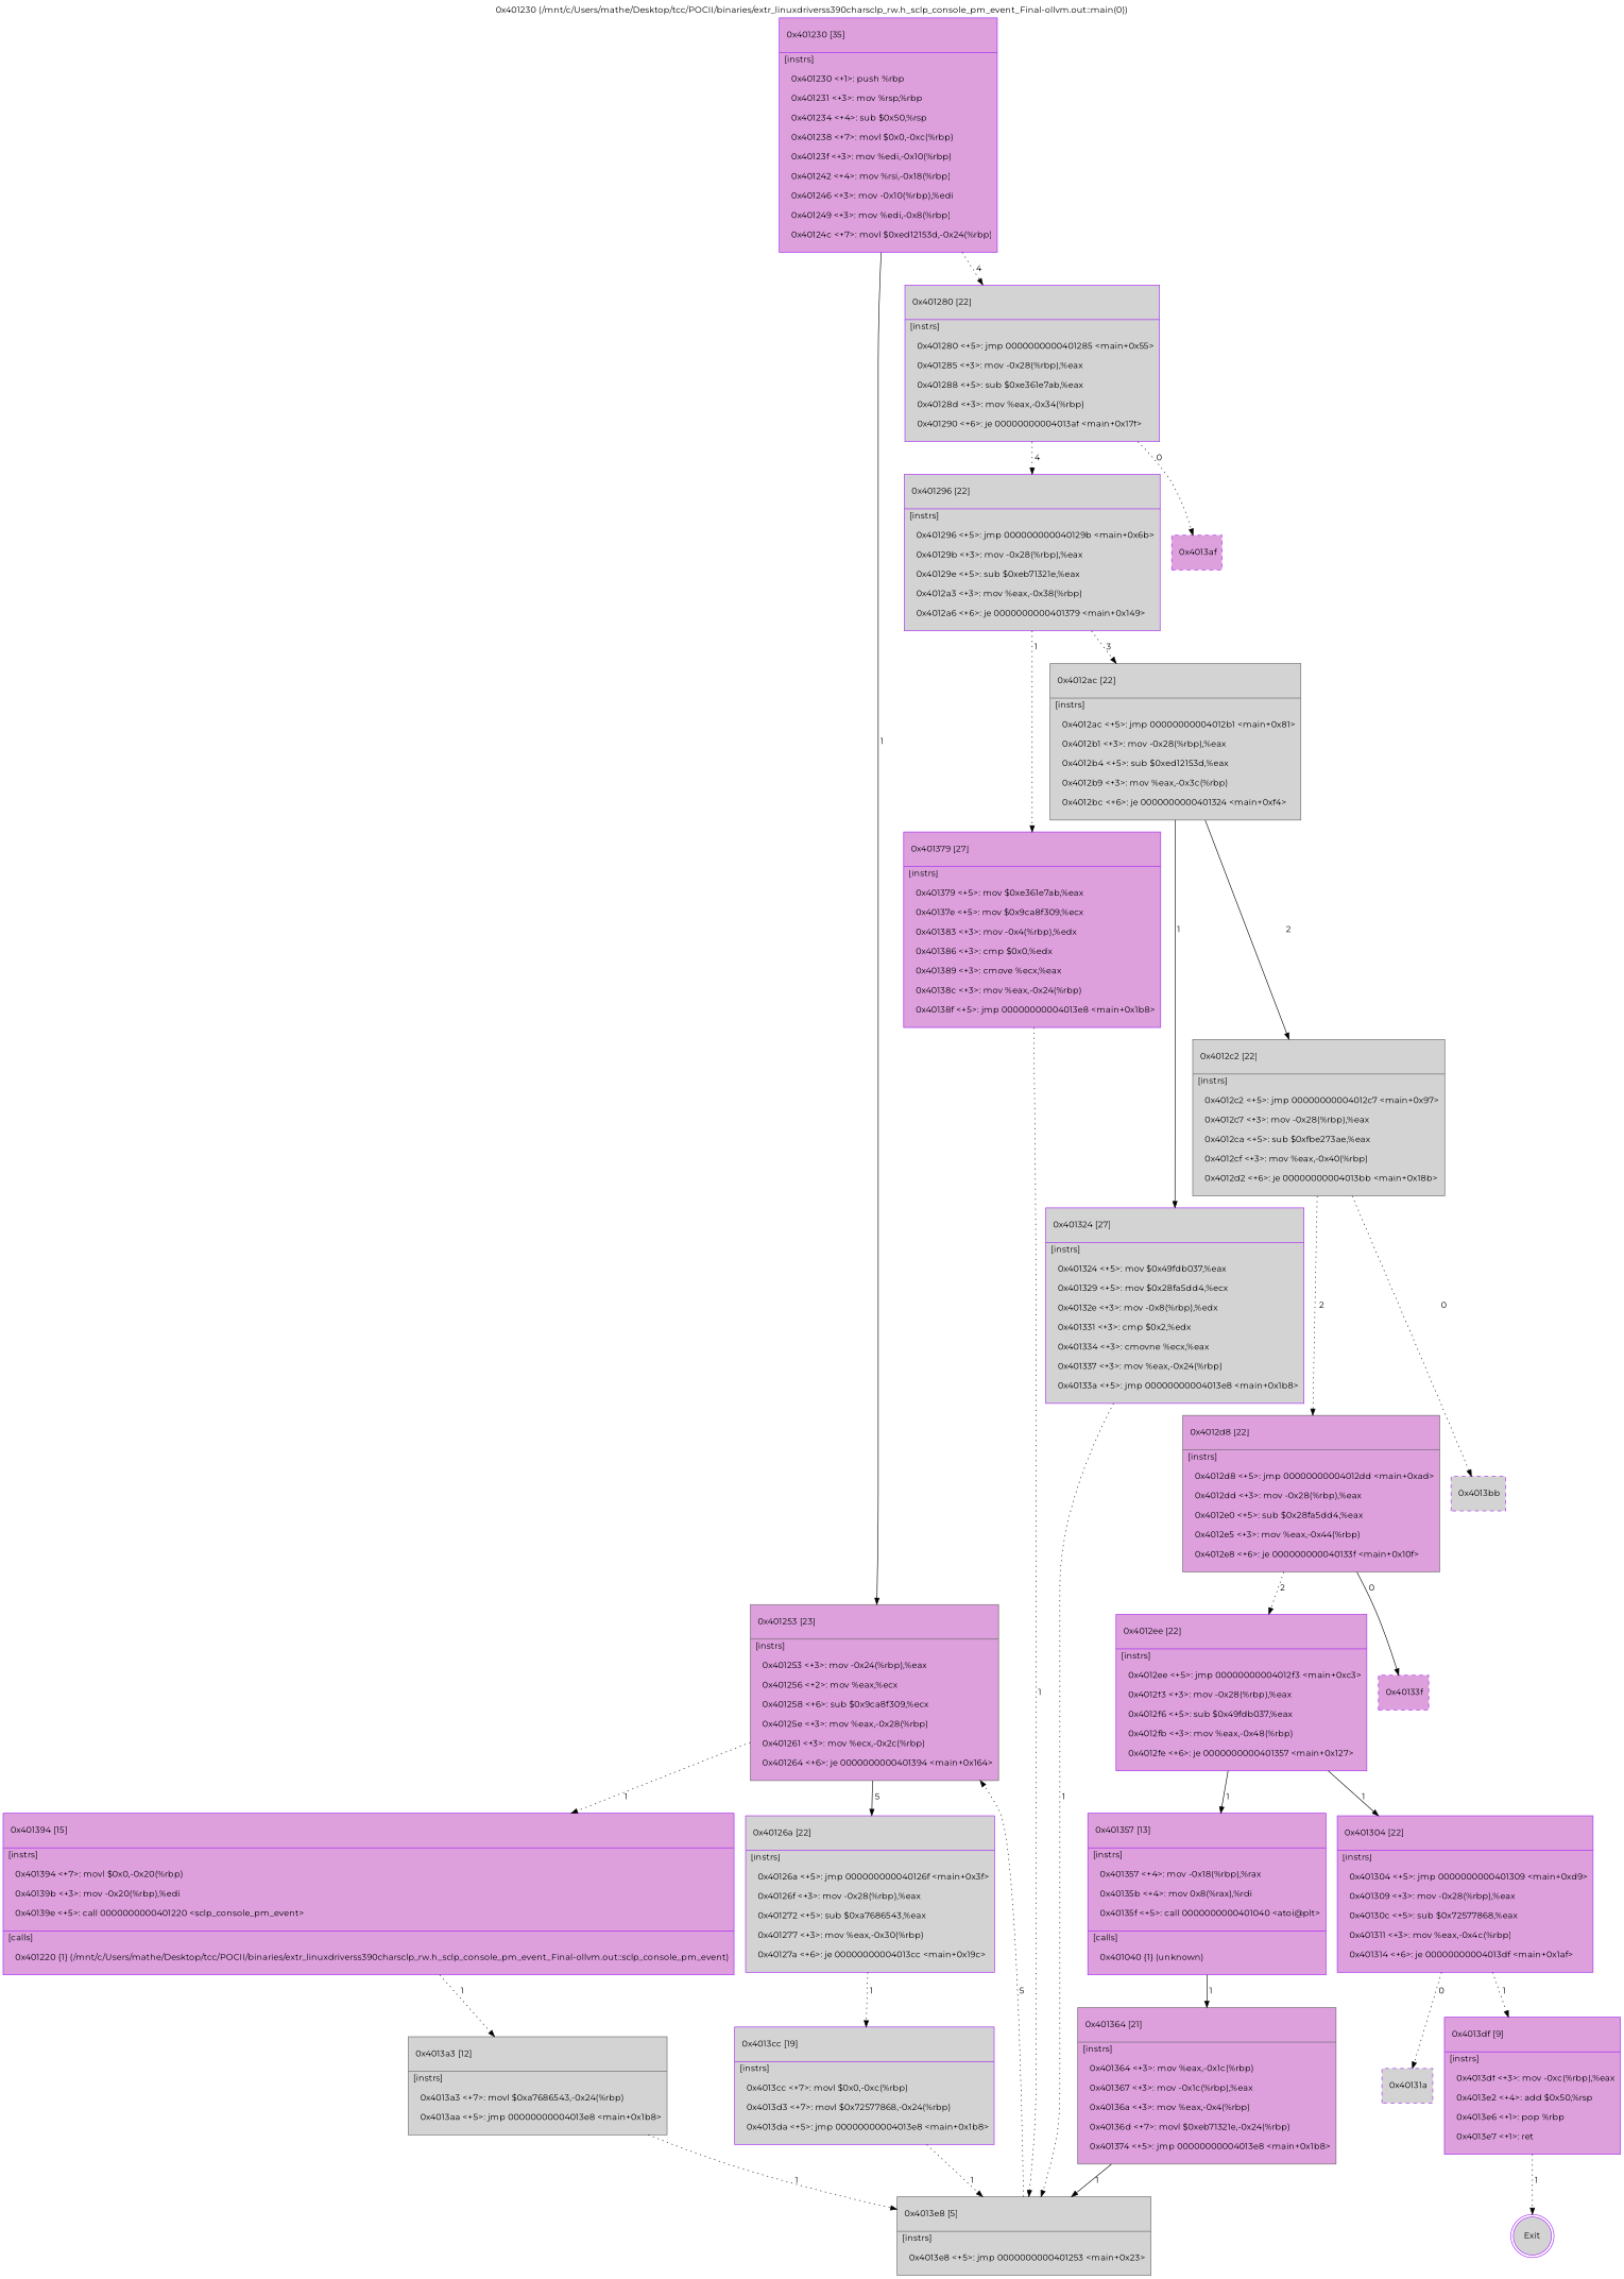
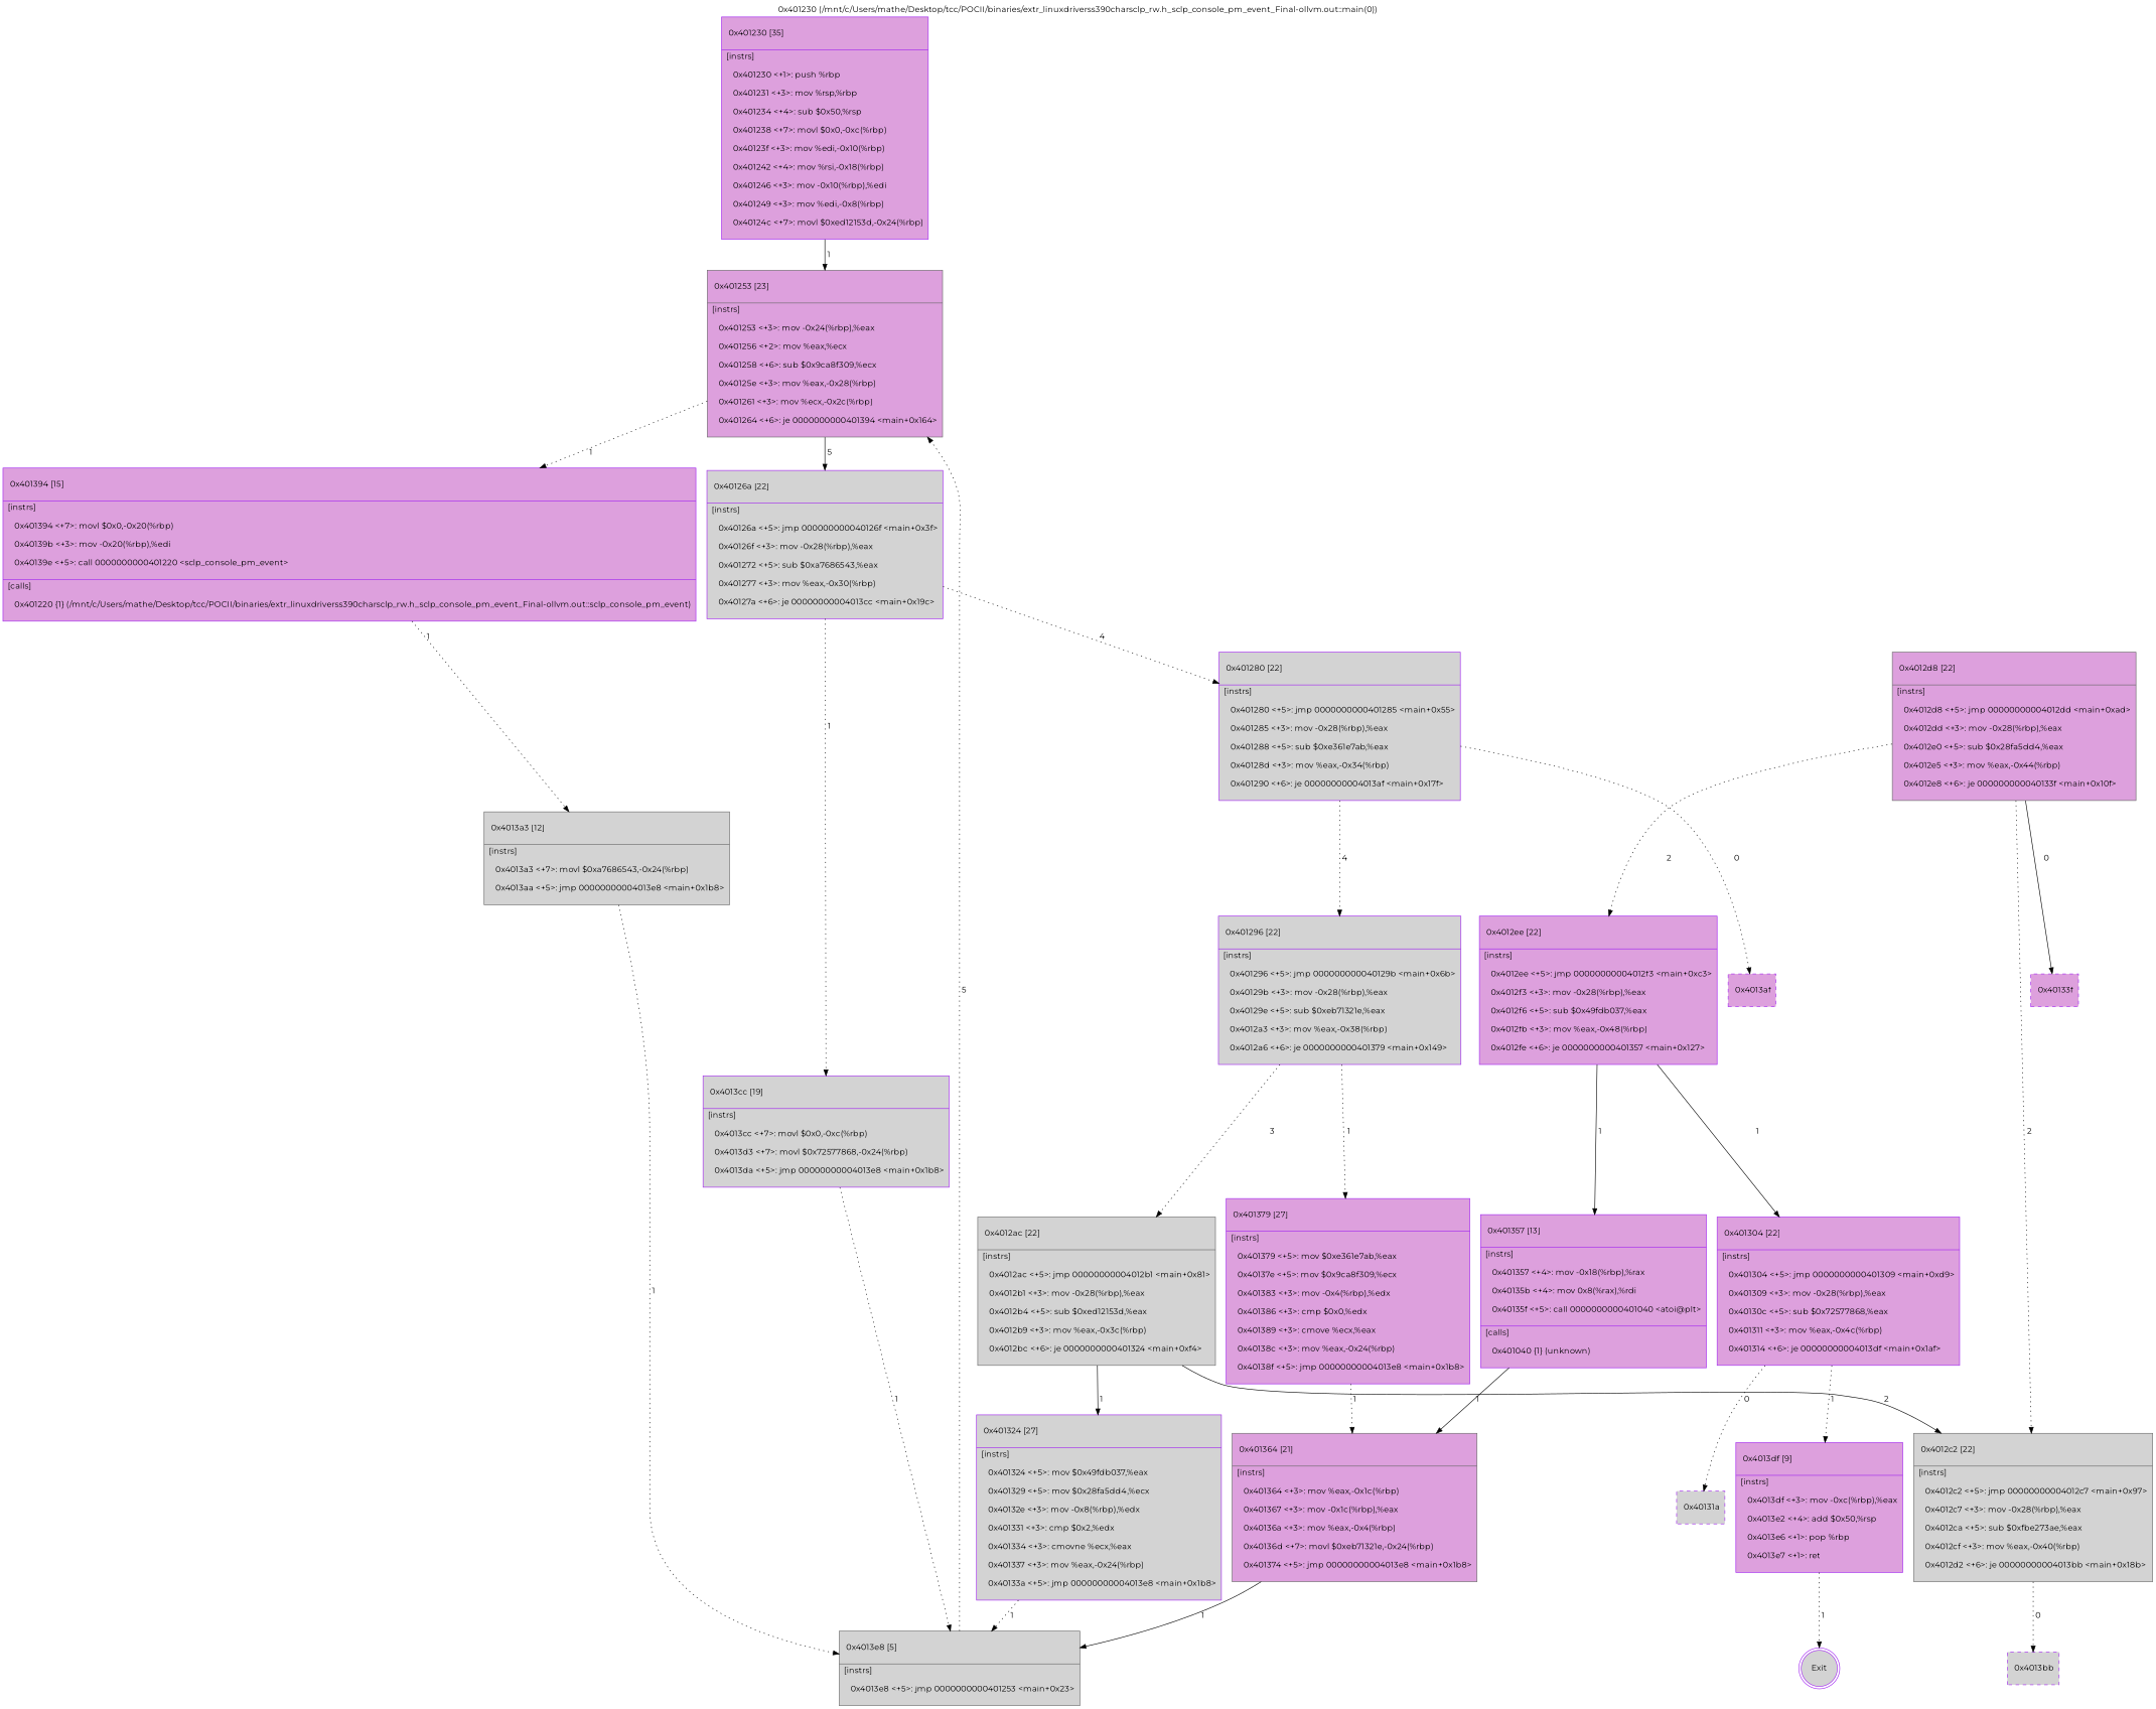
  digraph {
    fontname=Montserrat
    label="0x401230 (/mnt/c/Users/mathe/Desktop/tcc/POCII/binaries/extr_linuxdriverss390charsclp_rw.h_sclp_console_pm_event_Final-ollvm.out::main(0))"
    labelloc=t
    node [color=purple fillcolor=plum fontname=Montserrat shape=record style=filled]
    edge [fontname=Montserrat style=dotted]
    n1 [label="{\n     0x401230 [35]\l\n     | [instrs]\l\n     &nbsp;&nbsp;0x401230 \<+1\>: push %rbp\l\n     &nbsp;&nbsp;0x401231 \<+3\>: mov %rsp,%rbp\l\n     &nbsp;&nbsp;0x401234 \<+4\>: sub $0x50,%rsp\l\n     &nbsp;&nbsp;0x401238 \<+7\>: movl $0x0,-0xc(%rbp)\l\n     &nbsp;&nbsp;0x40123f \<+3\>: mov %edi,-0x10(%rbp)\l\n     &nbsp;&nbsp;0x401242 \<+4\>: mov %rsi,-0x18(%rbp)\l\n     &nbsp;&nbsp;0x401246 \<+3\>: mov -0x10(%rbp),%edi\l\n     &nbsp;&nbsp;0x401249 \<+3\>: mov %edi,-0x8(%rbp)\l\n     &nbsp;&nbsp;0x40124c \<+7\>: movl $0xed12153d,-0x24(%rbp)\l\n  }"]
    n2 [color=gray40 label="{\n     0x401253 [23]\l\n     | [instrs]\l\n     &nbsp;&nbsp;0x401253 \<+3\>: mov -0x24(%rbp),%eax\l\n     &nbsp;&nbsp;0x401256 \<+2\>: mov %eax,%ecx\l\n     &nbsp;&nbsp;0x401258 \<+6\>: sub $0x9ca8f309,%ecx\l\n     &nbsp;&nbsp;0x40125e \<+3\>: mov %eax,-0x28(%rbp)\l\n     &nbsp;&nbsp;0x401261 \<+3\>: mov %ecx,-0x2c(%rbp)\l\n     &nbsp;&nbsp;0x401264 \<+6\>: je 0000000000401394 \<main+0x164\>\l\n  }"]
    n3 [label="{\n     0x401394 [15]\l\n     | [instrs]\l\n     &nbsp;&nbsp;0x401394 \<+7\>: movl $0x0,-0x20(%rbp)\l\n     &nbsp;&nbsp;0x40139b \<+3\>: mov -0x20(%rbp),%edi\l\n     &nbsp;&nbsp;0x40139e \<+5\>: call 0000000000401220 \<sclp_console_pm_event\>\l\n     | [calls]\l\n     &nbsp;&nbsp;0x401220 \{1\} (/mnt/c/Users/mathe/Desktop/tcc/POCII/binaries/extr_linuxdriverss390charsclp_rw.h_sclp_console_pm_event_Final-ollvm.out::sclp_console_pm_event)\l\n  }"]
    n4 [fillcolor=lightgrey label="{\n     0x40126a [22]\l\n     | [instrs]\l\n     &nbsp;&nbsp;0x40126a \<+5\>: jmp 000000000040126f \<main+0x3f\>\l\n     &nbsp;&nbsp;0x40126f \<+3\>: mov -0x28(%rbp),%eax\l\n     &nbsp;&nbsp;0x401272 \<+5\>: sub $0xa7686543,%eax\l\n     &nbsp;&nbsp;0x401277 \<+3\>: mov %eax,-0x30(%rbp)\l\n     &nbsp;&nbsp;0x40127a \<+6\>: je 00000000004013cc \<main+0x19c\>\l\n  }"]
    n5 [color=gray40 fillcolor=lightgrey label="{\n     0x4013a3 [12]\l\n     | [instrs]\l\n     &nbsp;&nbsp;0x4013a3 \<+7\>: movl $0xa7686543,-0x24(%rbp)\l\n     &nbsp;&nbsp;0x4013aa \<+5\>: jmp 00000000004013e8 \<main+0x1b8\>\l\n  }"]
    n6 [fillcolor=lightgrey label="{\n     0x4013cc [19]\l\n     | [instrs]\l\n     &nbsp;&nbsp;0x4013cc \<+7\>: movl $0x0,-0xc(%rbp)\l\n     &nbsp;&nbsp;0x4013d3 \<+7\>: movl $0x72577868,-0x24(%rbp)\l\n     &nbsp;&nbsp;0x4013da \<+5\>: jmp 00000000004013e8 \<main+0x1b8\>\l\n  }"]
    n7 [fillcolor=lightgrey label="{\n     0x401280 [22]\l\n     | [instrs]\l\n     &nbsp;&nbsp;0x401280 \<+5\>: jmp 0000000000401285 \<main+0x55\>\l\n     &nbsp;&nbsp;0x401285 \<+3\>: mov -0x28(%rbp),%eax\l\n     &nbsp;&nbsp;0x401288 \<+5\>: sub $0xe361e7ab,%eax\l\n     &nbsp;&nbsp;0x40128d \<+3\>: mov %eax,-0x34(%rbp)\l\n     &nbsp;&nbsp;0x401290 \<+6\>: je 00000000004013af \<main+0x17f\>\l\n  }"]
    n8 [color=gray40 fillcolor=lightgrey label="{\n     0x4013e8 [5]\l\n     | [instrs]\l\n     &nbsp;&nbsp;0x4013e8 \<+5\>: jmp 0000000000401253 \<main+0x23\>\l\n  }"]
    n9 [label="{\n     0x4013af\l\n  }" style="dashed,filled"]
    n10 [fillcolor=lightgrey label="{\n     0x401296 [22]\l\n     | [instrs]\l\n     &nbsp;&nbsp;0x401296 \<+5\>: jmp 000000000040129b \<main+0x6b\>\l\n     &nbsp;&nbsp;0x40129b \<+3\>: mov -0x28(%rbp),%eax\l\n     &nbsp;&nbsp;0x40129e \<+5\>: sub $0xeb71321e,%eax\l\n     &nbsp;&nbsp;0x4012a3 \<+3\>: mov %eax,-0x38(%rbp)\l\n     &nbsp;&nbsp;0x4012a6 \<+6\>: je 0000000000401379 \<main+0x149\>\l\n  }"]
    Exit [fillcolor=lightgrey height=0.3 peripheries=2 shape=circle width=0.3]
    n12 [label="{\n     0x401379 [27]\l\n     | [instrs]\l\n     &nbsp;&nbsp;0x401379 \<+5\>: mov $0xe361e7ab,%eax\l\n     &nbsp;&nbsp;0x40137e \<+5\>: mov $0x9ca8f309,%ecx\l\n     &nbsp;&nbsp;0x401383 \<+3\>: mov -0x4(%rbp),%edx\l\n     &nbsp;&nbsp;0x401386 \<+3\>: cmp $0x0,%edx\l\n     &nbsp;&nbsp;0x401389 \<+3\>: cmove %ecx,%eax\l\n     &nbsp;&nbsp;0x40138c \<+3\>: mov %eax,-0x24(%rbp)\l\n     &nbsp;&nbsp;0x40138f \<+5\>: jmp 00000000004013e8 \<main+0x1b8\>\l\n  }"]
    n13 [color=gray40 fillcolor=lightgrey label="{\n     0x4012ac [22]\l\n     | [instrs]\l\n     &nbsp;&nbsp;0x4012ac \<+5\>: jmp 00000000004012b1 \<main+0x81\>\l\n     &nbsp;&nbsp;0x4012b1 \<+3\>: mov -0x28(%rbp),%eax\l\n     &nbsp;&nbsp;0x4012b4 \<+5\>: sub $0xed12153d,%eax\l\n     &nbsp;&nbsp;0x4012b9 \<+3\>: mov %eax,-0x3c(%rbp)\l\n     &nbsp;&nbsp;0x4012bc \<+6\>: je 0000000000401324 \<main+0xf4\>\l\n  }"]
    n14 [fillcolor=lightgrey label="{\n     0x40131a\l\n  }" style="dashed,filled"]
    n15 [fillcolor=lightgrey label="{\n     0x401324 [27]\l\n     | [instrs]\l\n     &nbsp;&nbsp;0x401324 \<+5\>: mov $0x49fdb037,%eax\l\n     &nbsp;&nbsp;0x401329 \<+5\>: mov $0x28fa5dd4,%ecx\l\n     &nbsp;&nbsp;0x40132e \<+3\>: mov -0x8(%rbp),%edx\l\n     &nbsp;&nbsp;0x401331 \<+3\>: cmp $0x2,%edx\l\n     &nbsp;&nbsp;0x401334 \<+3\>: cmovne %ecx,%eax\l\n     &nbsp;&nbsp;0x401337 \<+3\>: mov %eax,-0x24(%rbp)\l\n     &nbsp;&nbsp;0x40133a \<+5\>: jmp 00000000004013e8 \<main+0x1b8\>\l\n  }"]
    n16 [color=gray40 fillcolor=lightgrey label="{\n     0x4012c2 [22]\l\n     | [instrs]\l\n     &nbsp;&nbsp;0x4012c2 \<+5\>: jmp 00000000004012c7 \<main+0x97\>\l\n     &nbsp;&nbsp;0x4012c7 \<+3\>: mov -0x28(%rbp),%eax\l\n     &nbsp;&nbsp;0x4012ca \<+5\>: sub $0xfbe273ae,%eax\l\n     &nbsp;&nbsp;0x4012cf \<+3\>: mov %eax,-0x40(%rbp)\l\n     &nbsp;&nbsp;0x4012d2 \<+6\>: je 00000000004013bb \<main+0x18b\>\l\n  }"]
    n17 [label="{\n     0x4013df [9]\l\n     | [instrs]\l\n     &nbsp;&nbsp;0x4013df \<+3\>: mov -0xc(%rbp),%eax\l\n     &nbsp;&nbsp;0x4013e2 \<+4\>: add $0x50,%rsp\l\n     &nbsp;&nbsp;0x4013e6 \<+1\>: pop %rbp\l\n     &nbsp;&nbsp;0x4013e7 \<+1\>: ret\l\n  }"]
    n18 [fillcolor=lightgrey label="{\n     0x4013bb\l\n  }" style="dashed,filled"]
    n19 [color=gray40 label="{\n     0x4012d8 [22]\l\n     | [instrs]\l\n     &nbsp;&nbsp;0x4012d8 \<+5\>: jmp 00000000004012dd \<main+0xad\>\l\n     &nbsp;&nbsp;0x4012dd \<+3\>: mov -0x28(%rbp),%eax\l\n     &nbsp;&nbsp;0x4012e0 \<+5\>: sub $0x28fa5dd4,%eax\l\n     &nbsp;&nbsp;0x4012e5 \<+3\>: mov %eax,-0x44(%rbp)\l\n     &nbsp;&nbsp;0x4012e8 \<+6\>: je 000000000040133f \<main+0x10f\>\l\n  }"]
    n20 [label="{\n     0x40133f\l\n  }" style="dashed,filled"]
    n21 [label="{\n     0x4012ee [22]\l\n     | [instrs]\l\n     &nbsp;&nbsp;0x4012ee \<+5\>: jmp 00000000004012f3 \<main+0xc3\>\l\n     &nbsp;&nbsp;0x4012f3 \<+3\>: mov -0x28(%rbp),%eax\l\n     &nbsp;&nbsp;0x4012f6 \<+5\>: sub $0x49fdb037,%eax\l\n     &nbsp;&nbsp;0x4012fb \<+3\>: mov %eax,-0x48(%rbp)\l\n     &nbsp;&nbsp;0x4012fe \<+6\>: je 0000000000401357 \<main+0x127\>\l\n  }"]
    n22 [color=gray40 label="{\n     0x401364 [21]\l\n     | [instrs]\l\n     &nbsp;&nbsp;0x401364 \<+3\>: mov %eax,-0x1c(%rbp)\l\n     &nbsp;&nbsp;0x401367 \<+3\>: mov -0x1c(%rbp),%eax\l\n     &nbsp;&nbsp;0x40136a \<+3\>: mov %eax,-0x4(%rbp)\l\n     &nbsp;&nbsp;0x40136d \<+7\>: movl $0xeb71321e,-0x24(%rbp)\l\n     &nbsp;&nbsp;0x401374 \<+5\>: jmp 00000000004013e8 \<main+0x1b8\>\l\n  }"]
    n23 [label="{\n     0x401304 [22]\l\n     | [instrs]\l\n     &nbsp;&nbsp;0x401304 \<+5\>: jmp 0000000000401309 \<main+0xd9\>\l\n     &nbsp;&nbsp;0x401309 \<+3\>: mov -0x28(%rbp),%eax\l\n     &nbsp;&nbsp;0x40130c \<+5\>: sub $0x72577868,%eax\l\n     &nbsp;&nbsp;0x401311 \<+3\>: mov %eax,-0x4c(%rbp)\l\n     &nbsp;&nbsp;0x401314 \<+6\>: je 00000000004013df \<main+0x1af\>\l\n  }"]
    n24 [label="{\n     0x401357 [13]\l\n     | [instrs]\l\n     &nbsp;&nbsp;0x401357 \<+4\>: mov -0x18(%rbp),%rax\l\n     &nbsp;&nbsp;0x40135b \<+4\>: mov 0x8(%rax),%rdi\l\n     &nbsp;&nbsp;0x40135f \<+5\>: call 0000000000401040 \<atoi@plt\>\l\n     | [calls]\l\n     &nbsp;&nbsp;0x401040 \{1\} (unknown)\l\n  }"]
    n1 -> n2 [label=" 1" style=solid]
    n2 -> n3 [label=" 1"]
    n2 -> n4 [label=" 5" style=solid]
    n3 -> n5 [label=" 1"]
    n4 -> n6 [label=" 1"]
-   n1 -> n7 [label=" 4"]
+   n4 -> n7 [label=" 4"]
    n5 -> n8 [label=" 1"]
    n6 -> n8 [label=" 1"]
    n7 -> n9 [label=" 0"]
    n7 -> n10 [label=" 4"]
    n8 -> n2 [label=" 5"]
    n10 -> n12 [label=" 1"]
    n10 -> n13 [label=" 3"]
-   n12 -> n8 [label=" 1"]
+   n12 -> n22 [label=" 1"]
    n13 -> n15 [label=" 1" style=solid]
    n13 -> n16 [label=" 2" style=solid]
    n15 -> n8 [label=" 1"]
    n16 -> n18 [label=" 0"]
-   n16 -> n19 [label=" 2"]
+   n19 -> n16 [label=" 2"]
    n17 -> Exit [label=" 1"]
    n19 -> n20 [label=" 0" style=solid]
    n19 -> n21 [label=" 2"]
    n21 -> n23 [label=" 1" style=solid]
    n21 -> n24 [label=" 1" style=solid]
    n22 -> n8 [label=" 1" style=solid]
    n23 -> n14 [label=" 0"]
    n23 -> n17 [label=" 1"]
    n24 -> n22 [label=" 1" style=solid]
  }
